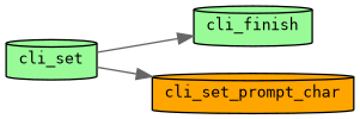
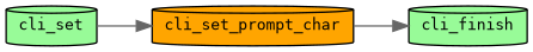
  digraph {
    fontname="DejaVu Sans Mono"
    rankdir=LR
    node [color=black fillcolor=palegreen fontname="DejaVu Sans Mono" fontsize=10 shape=cylinder style=filled]
    edge [color=gray40 fontname="DejaVu Sans Mono" fontsize=10 labelfontname=Helvetica labelfontsize=10 style=solid]
    n1 [fontcolor=black height=0.2 label=cli_set width=0.4]
    n2 [height=0.2 label=cli_finish width=0.4]
    n3 [fillcolor=orange height=0.2 label=cli_set_prompt_char width=0.4]
-   n1 -> n2
+   n3 -> n2
    n1 -> n3
  }
